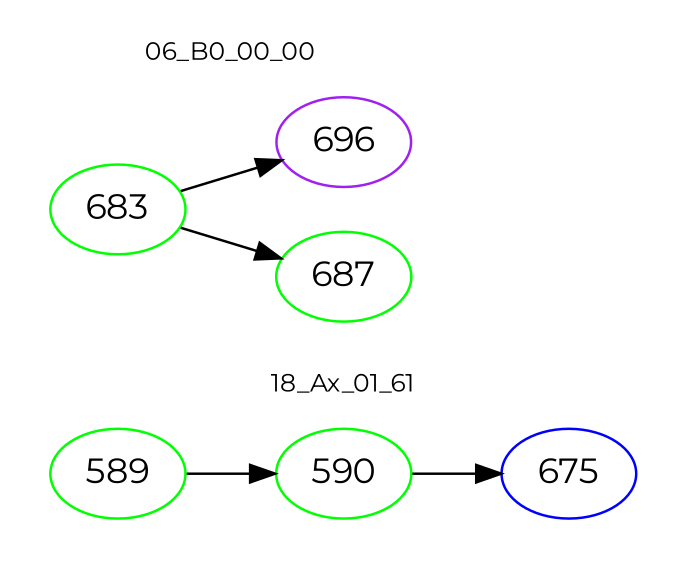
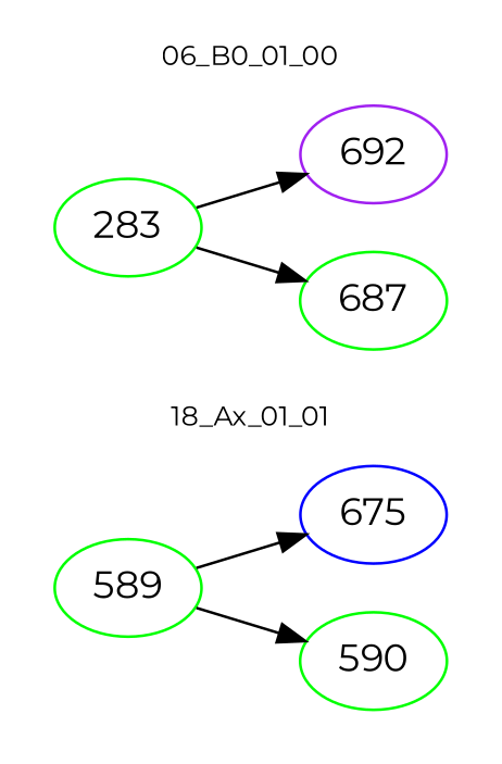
  digraph {
    fontname=Montserrat
    rankdir=LR
    node [color=green fontname=Montserrat]
    edge [color=black fontname=Montserrat]
    n1 [label=589]
    n2 [label=590]
    n3 [color=blue label=675]
-   n4 [label=683]
+   n4 [label=283]
    n5 [label=687]
-   n6 [color=purple label=696]
+   n6 [color=purple label=692]
    subgraph cluster_1 {
      color=white
      fontsize=10
-     label="18_Ax_01_61"
+     label="18_Ax_01_01"
      n1
      n2
      n3
    }
    subgraph cluster_2 {
      color=white
      fontsize=10
-     label="06_B0_00_00"
+     label="06_B0_01_00"
      n4
      n5
      n6
    }
    n1 -> n2
-   n2 -> n3
+   n1 -> n3
    n4 -> n5
    n4 -> n6
  }
